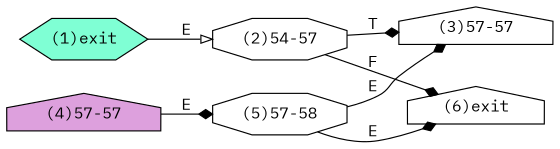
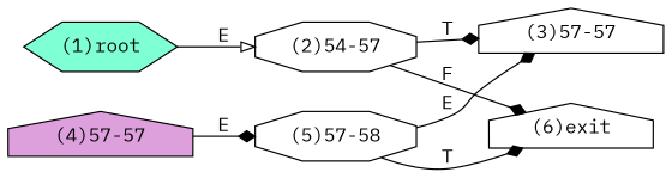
  digraph {
    fontname="IBM Plex Mono"
    rankdir=LR
    node [color=black fillcolor=white fontname="IBM Plex Mono" shape=house style=filled]
    edge [arrowhead=diamond fontname="IBM Plex Mono"]
-   n1 [fillcolor=aquamarine label="(1)exit" shape=hexagon]
+   n1 [fillcolor=aquamarine label="(1)root" shape=hexagon]
    n2 [label="(2)54-57" shape=octagon]
    n3 [label="(3)57-57"]
    n4 [label="(6)exit"]
    n5 [fillcolor=plum label="(4)57-57"]
    n6 [label="(5)57-58" shape=octagon]
    n1 -> n2 [arrowhead=onormal label=E]
    n2 -> n3 [label=T]
    n2 -> n4 [label=F]
    n5 -> n6 [label=E]
    n6 -> n3 [label=E]
-   n6 -> n4 [label=E]
+   n6 -> n4 [label=T]
  }
